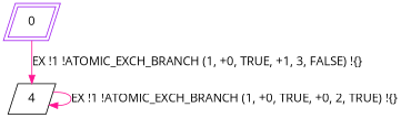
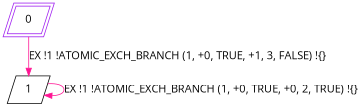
  digraph {
    fontname="Open Sans"
    node [shape=parallelogram fontname="Open Sans"]
    edge [color=deeppink style=solid fontname="Open Sans"]
    0 [peripheries=2 color=purple]
-   1 [color=black label=4]
+   1 [color=black]
    0 -> 1 [label="EX !1 !ATOMIC_EXCH_BRANCH (1, +0, TRUE, +1, 3, FALSE) !{}"]
    1 -> 1 [label="EX !1 !ATOMIC_EXCH_BRANCH (1, +0, TRUE, +0, 2, TRUE) !{}"]
  }
